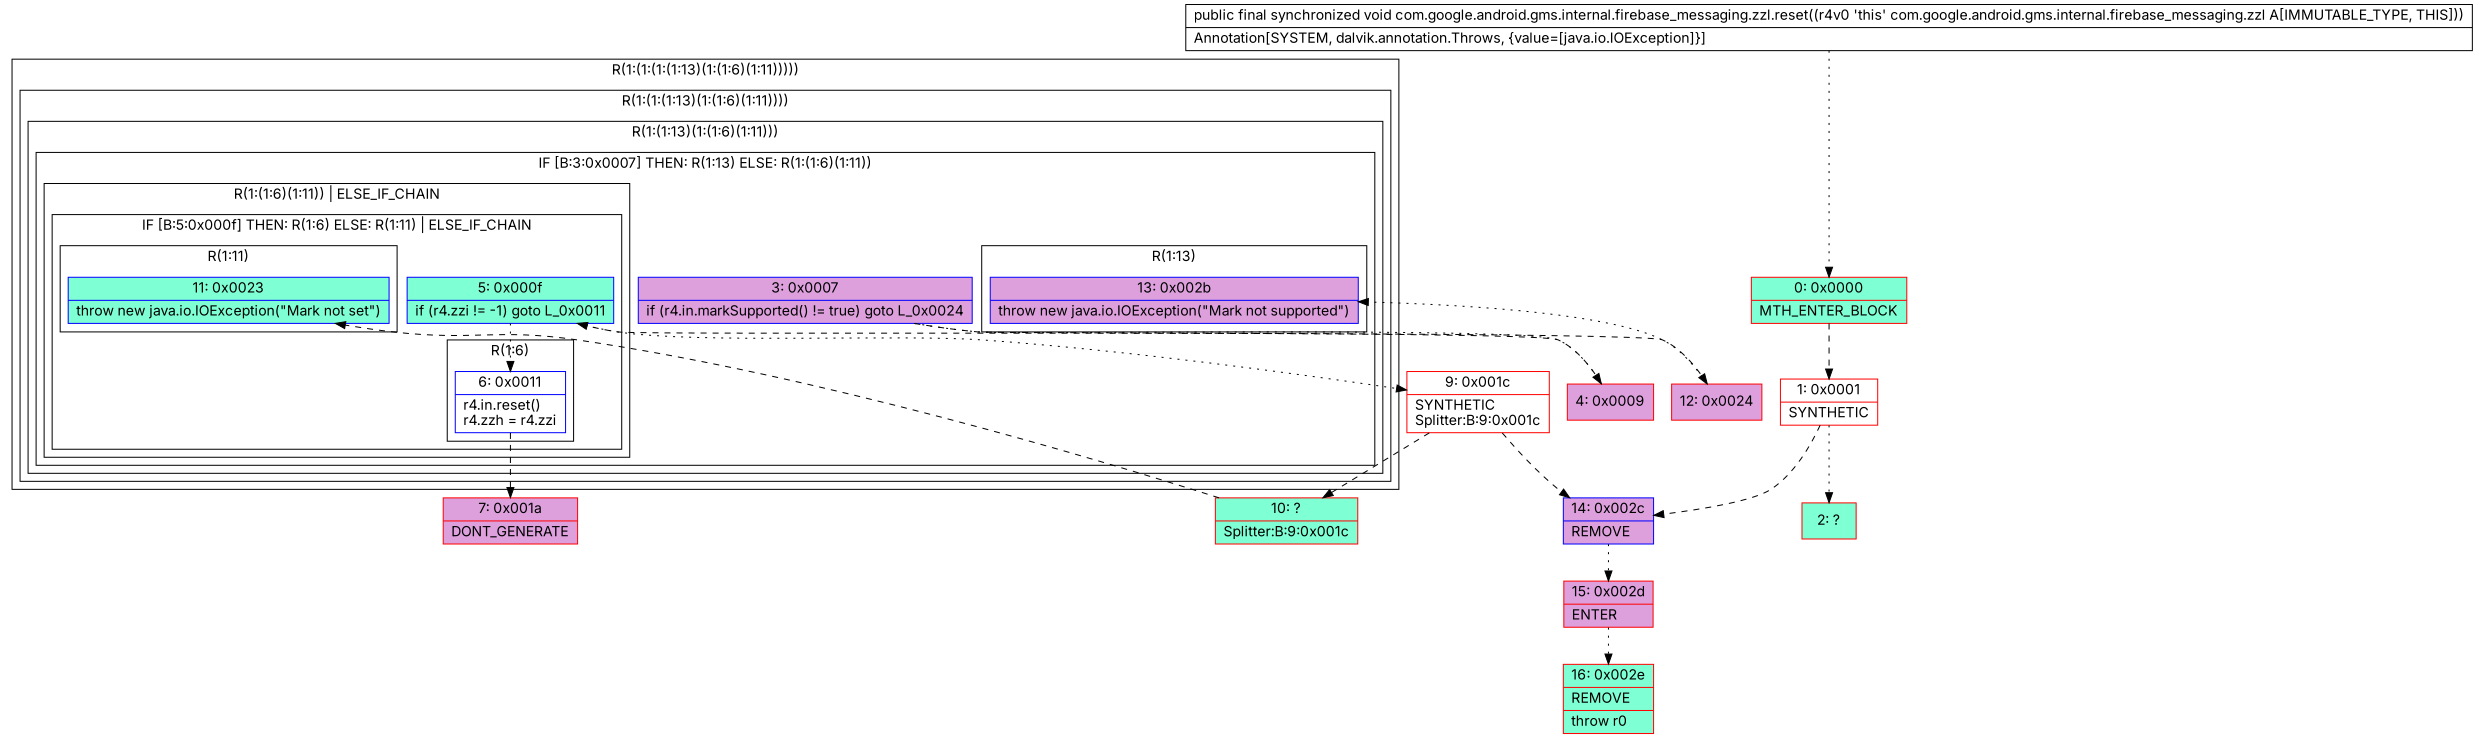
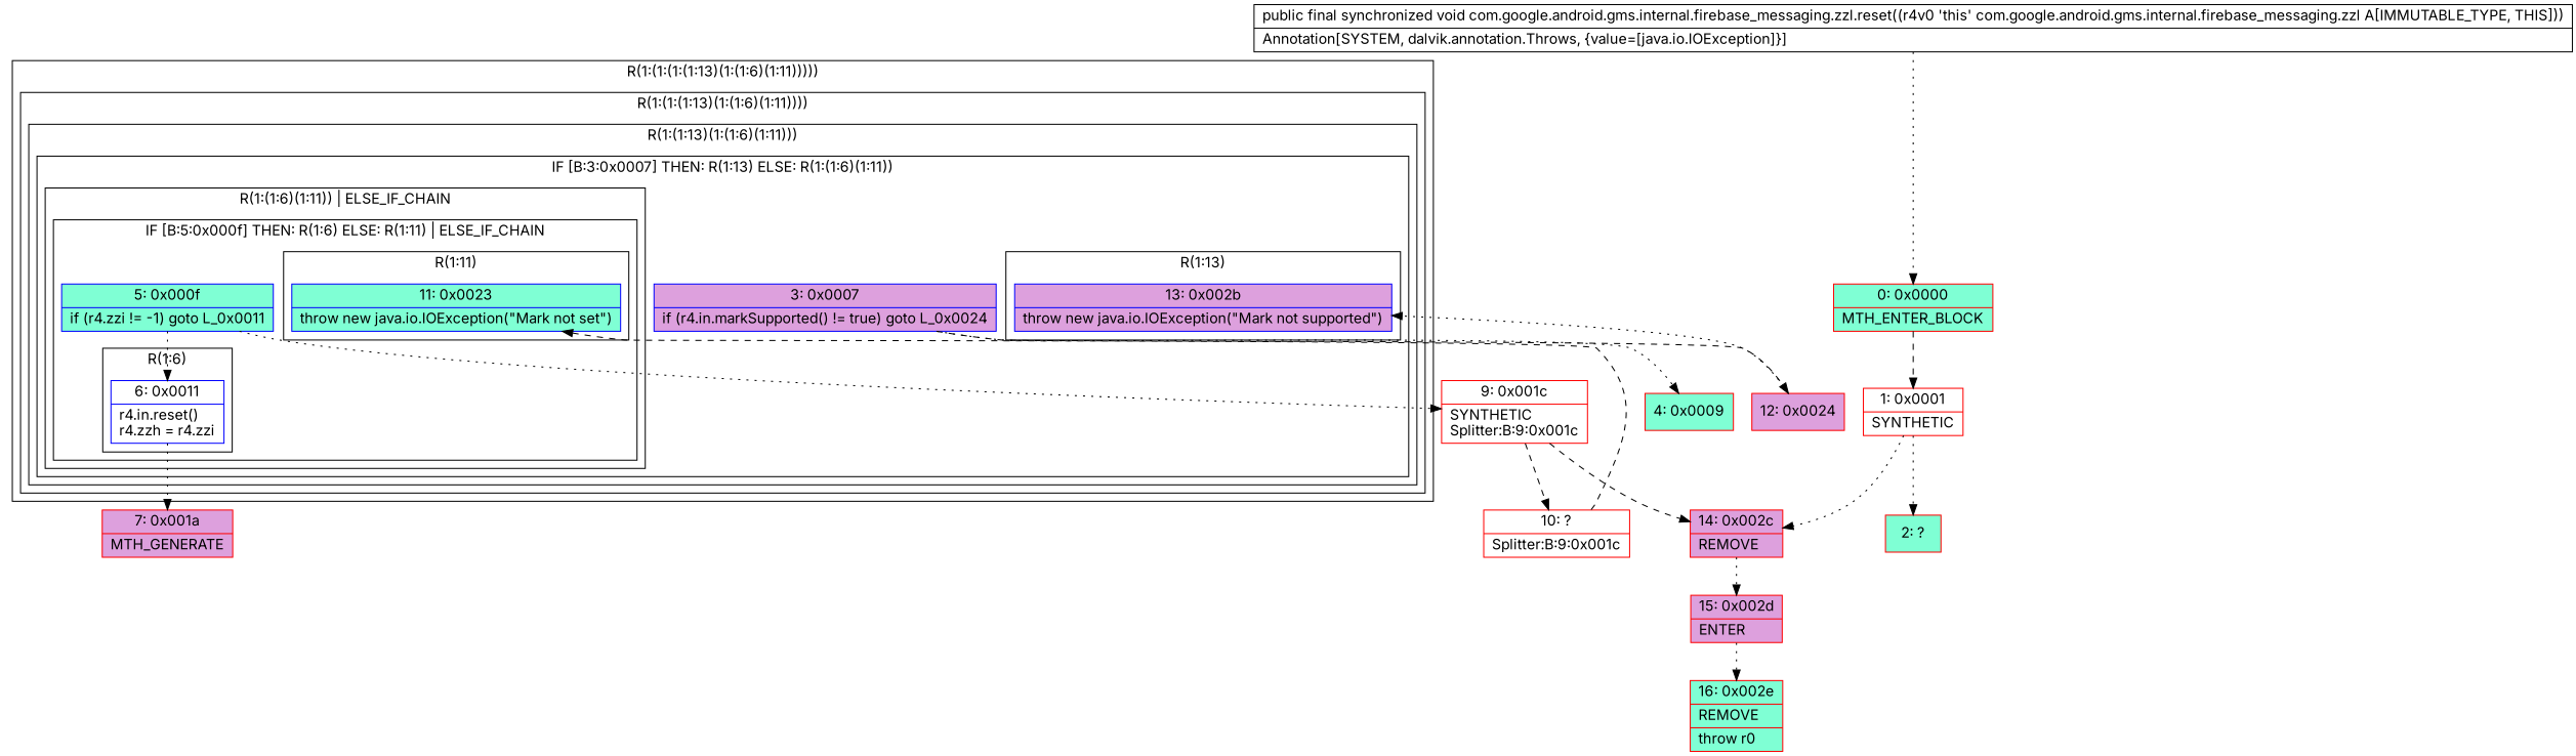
  digraph {
    fontname=Inter
    node [color=red fillcolor=plum fontname=Inter shape=record style=filled]
    edge [fontname=Inter style=dotted]
    n1 [color=blue label="{13\:\ 0x002b|throw new java.io.IOException(\"Mark not supported\")\l}"]
    n2 [color=blue fillcolor=white label="{6\:\ 0x0011|r4.in.reset()\lr4.zzh = r4.zzi\l}"]
    n3 [color=blue fillcolor=aquamarine label="{11\:\ 0x0023|throw new java.io.IOException(\"Mark not set\")\l}"]
    n4 [color=blue fillcolor=aquamarine label="{5\:\ 0x000f|if (r4.zzi != \-1) goto L_0x0011\l}"]
    n5 [color=blue label="{3\:\ 0x0007|if (r4.in.markSupported() != true) goto L_0x0024\l}"]
-   n6 [label="{7\:\ 0x001a|DONT_GENERATE\l}"]
+   n6 [label="{7\:\ 0x001a|MTH_GENERATE\l}"]
    n7 [fillcolor=white label="{9\:\ 0x001c|SYNTHETIC\lSplitter:B:9:0x001c\l}"]
-   n8 [label="{4\:\ 0x0009}"]
+   n8 [fillcolor=aquamarine label="{4\:\ 0x0009}"]
    n9 [label="{12\:\ 0x0024}"]
-   n10 [color=blue label="{14\:\ 0x002c|REMOVE\l}"]
-   n11 [fillcolor=aquamarine label="{10\:\ ?|Splitter:B:9:0x001c\l}"]
+   n10 [label="{14\:\ 0x002c|REMOVE\l}"]
+   n11 [fillcolor=white label="{10\:\ ?|Splitter:B:9:0x001c\l}"]
    n12 [fillcolor=aquamarine label="{0\:\ 0x0000|MTH_ENTER_BLOCK\l}"]
    n13 [fillcolor=white label="{1\:\ 0x0001|SYNTHETIC\l}"]
    n14 [fillcolor=aquamarine label="{2\:\ ?}"]
    n15 [label="{15\:\ 0x002d|ENTER\l}"]
    n16 [fillcolor=aquamarine label="{16\:\ 0x002e|REMOVE\l|throw r0\l}"]
    n17 [fillcolor=white label="{public final synchronized void com.google.android.gms.internal.firebase_messaging.zzl.reset((r4v0 'this' com.google.android.gms.internal.firebase_messaging.zzl A[IMMUTABLE_TYPE, THIS]))  | Annotation[SYSTEM, dalvik.annotation.Throws, \{value=[java.io.IOException]\}]\l}" color=""]
    subgraph cluster_1 {
      label="R(1:(1:(1:(1:13)(1:(1:6)(1:11)))))"
      subgraph cluster_2 {
        label="R(1:(1:(1:13)(1:(1:6)(1:11))))"
        subgraph cluster_3 {
          label="R(1:(1:13)(1:(1:6)(1:11)))"
          subgraph cluster_4 {
            label="IF [B:3:0x0007] THEN: R(1:13) ELSE: R(1:(1:6)(1:11))"
            n5
            subgraph cluster_5 {
              label="R(1:13)"
              n1
            }
            subgraph cluster_6 {
              label="R(1:(1:6)(1:11)) | ELSE_IF_CHAIN\l"
              subgraph cluster_7 {
                label="IF [B:5:0x000f] THEN: R(1:6) ELSE: R(1:11) | ELSE_IF_CHAIN\l"
                n4
                subgraph cluster_8 {
                  label="R(1:6)"
                  n2
                }
                subgraph cluster_9 {
                  label="R(1:11)"
                  n3
                }
              }
            }
          }
        }
      }
    }
-   n2 -> n6 [style=dashed]
+   n2 -> n6
    n4 -> n2
    n4 -> n7
    n5 -> n8
    n5 -> n9 [style=dashed]
    n7 -> n10 [style=dashed]
    n7 -> n11 [style=dashed]
-   n8 -> n4 [style=dashed]
    n9 -> n1
    n10 -> n15
    n11 -> n3 [style=dashed]
    n12 -> n13 [style=dashed]
-   n13 -> n10 [style=dashed]
+   n13 -> n10
    n13 -> n14
    n15 -> n16
    n17 -> n12
  }
